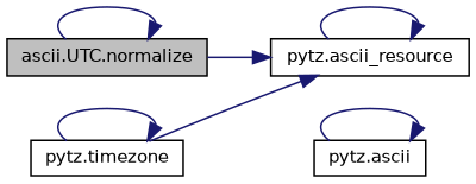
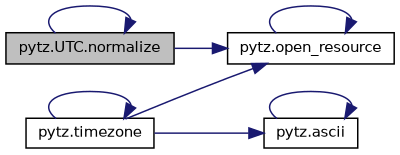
  digraph {
    rankdir=LR
    node [color=black fillcolor=white fontname=Helvetica fontsize=10 shape=record style=filled]
    edge [color=midnightblue fontname=Helvetica fontsize=10 labelfontname=Helvetica labelfontsize=10 style=solid]
-   n1 [fillcolor=grey75 fontcolor=black height=0.2 label="ascii.UTC.normalize" width=0.4]
-   n2 [height=0.2 label="pytz.ascii_resource" width=0.4]
+   n1 [fillcolor=grey75 fontcolor=black height=0.2 label="pytz.UTC.normalize" width=0.4]
+   n2 [height=0.2 label="pytz.open_resource" width=0.4]
    n3 [height=0.2 label="pytz.timezone" width=0.4]
    n4 [height=0.2 label="pytz.ascii" width=0.4]
    n1 -> n1
    n1 -> n2
    n2 -> n2
    n3 -> n2
    n3 -> n3
+   n3 -> n4
    n4 -> n4
  }
